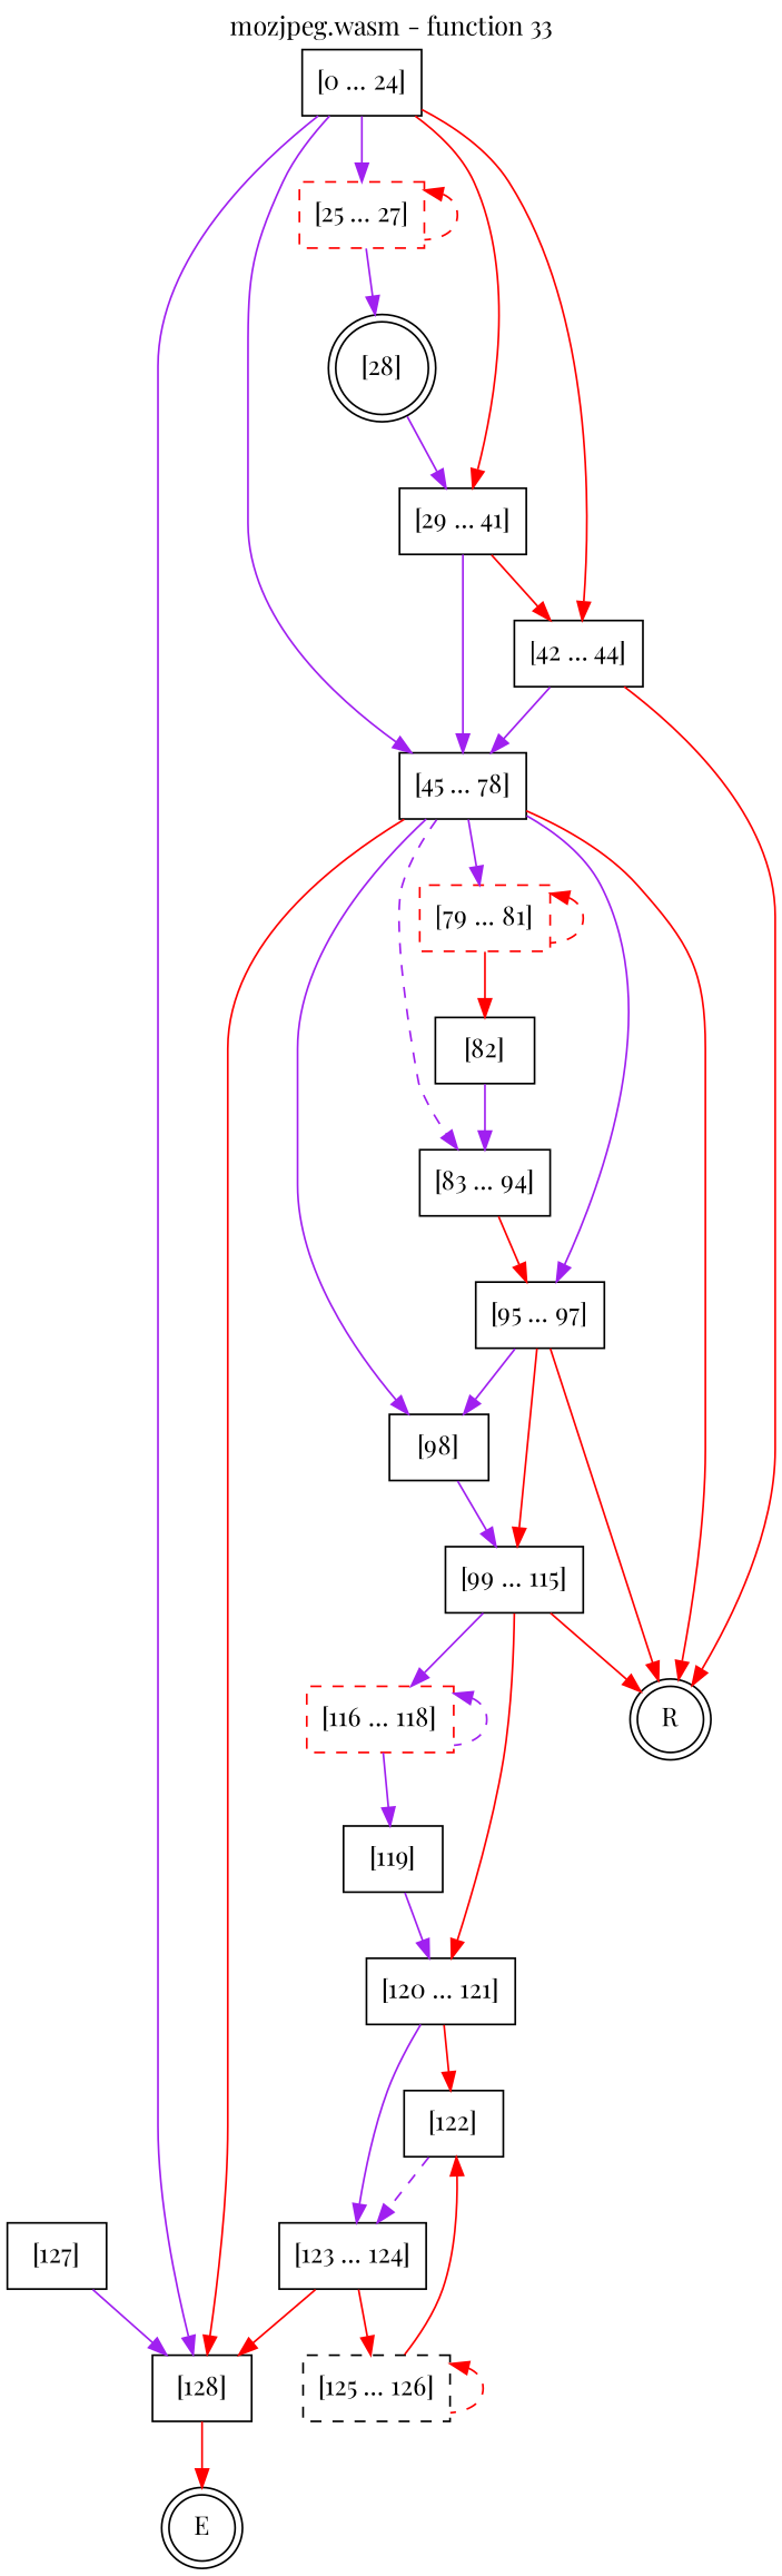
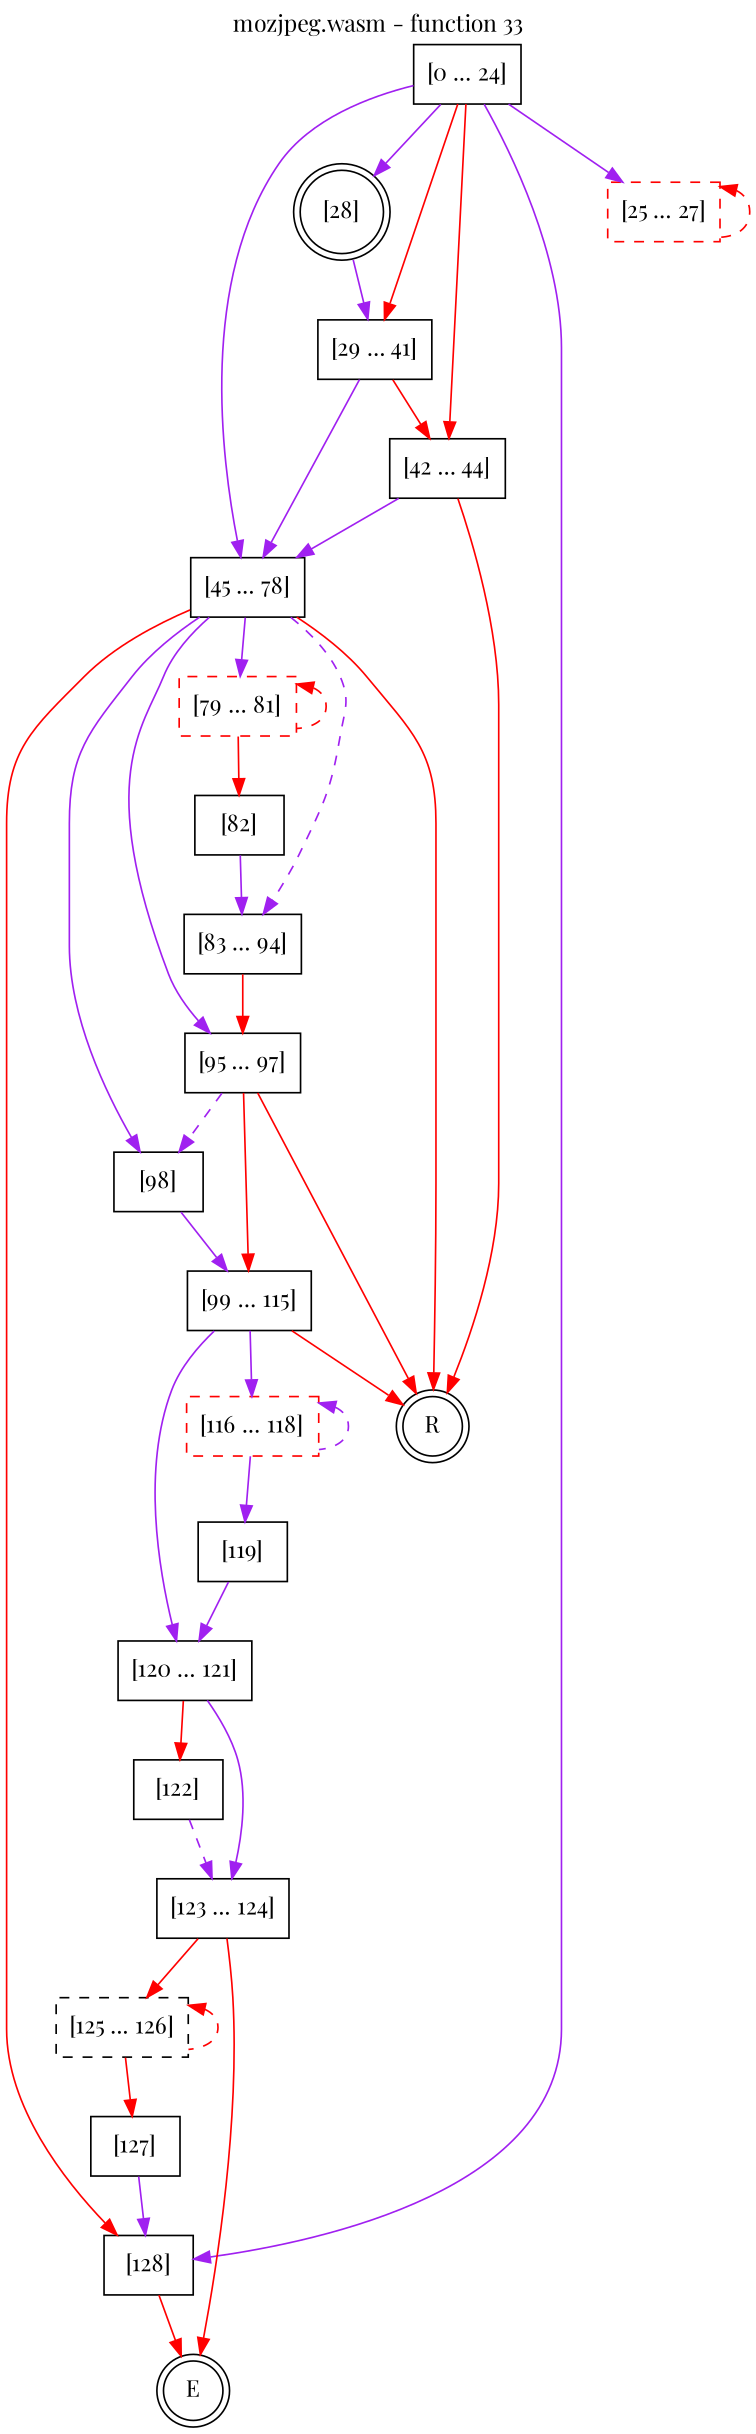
  digraph {
    fontname="Playfair Display"
    label="mozjpeg.wasm - function 33"
    labelfontcolor=black
    labelfontname=Helvetica
    labelfontsize=16
    labelloc=t
    node [fontname="Playfair Display" shape=box color=black style=solid]
    edge [color=purple fontname="Playfair Display"]
    E [shape=doublecircle color="" style=""]
    n2 [label=R shape=doublecircle color="" style=""]
    n3 [label="[0 ... 24]"]
    n4 [color=red label="[25 ... 27]" style=dashed]
    n5 [label="[29 ... 41]"]
    n6 [label="[42 ... 44]"]
    n7 [label="[45 ... 78]"]
    n8 [label="[128]"]
    n9 [label="[28]" shape=doublecircle]
    n10 [color=red label="[79 ... 81]" style=dashed]
    n11 [label="[83 ... 94]"]
    n12 [label="[95 ... 97]"]
    n13 [label="[98]"]
    n14 [label="[82]"]
    n15 [label="[99 ... 115]"]
    n16 [color=red label="[116 ... 118]" style=dashed]
    n17 [label="[120 ... 121]"]
    n18 [label="[119]"]
    n19 [label="[122]"]
    n20 [label="[123 ... 124]"]
    n21 [label="[125 ... 126]" style=dashed]
    n22 [label="[127]"]
    n3 -> n4
    n3 -> n5 [color=red]
    n3 -> n6 [color=red]
    n3 -> n7
    n3 -> n8
    n4 -> n4 [color=red dir=back style=dashed]
-   n4 -> n9
+   n3 -> n9
    n5 -> n6 [color=red]
    n5 -> n7
    n6 -> n2 [color=red]
    n6 -> n7
    n7 -> n2 [color=red]
    n7 -> n8 [color=red]
    n7 -> n10
    n7 -> n11 [style=dashed]
    n7 -> n12
    n7 -> n13
    n8 -> E [color=red]
    n9 -> n5
    n10 -> n10 [color=red dir=back style=dashed]
    n10 -> n14 [color=red]
    n11 -> n12 [color=red]
    n12 -> n2 [color=red]
-   n12 -> n13
+   n12 -> n13 [style=dashed]
    n12 -> n15 [color=red]
    n13 -> n15
    n14 -> n11
    n15 -> n2 [color=red]
    n15 -> n16
-   n15 -> n17 [color=red]
+   n15 -> n17
    n16 -> n16 [dir=back style=dashed]
    n16 -> n18
    n17 -> n19 [color=red]
    n17 -> n20
    n18 -> n17
    n19 -> n20 [style=dashed]
-   n20 -> n8 [color=red]
+   n20 -> E [color=red]
    n20 -> n21 [color=red]
    n21 -> n21 [color=red dir=back style=dashed]
-   n21 -> n19 [color=red]
+   n21 -> n22 [color=red]
    n22 -> n8
  }
